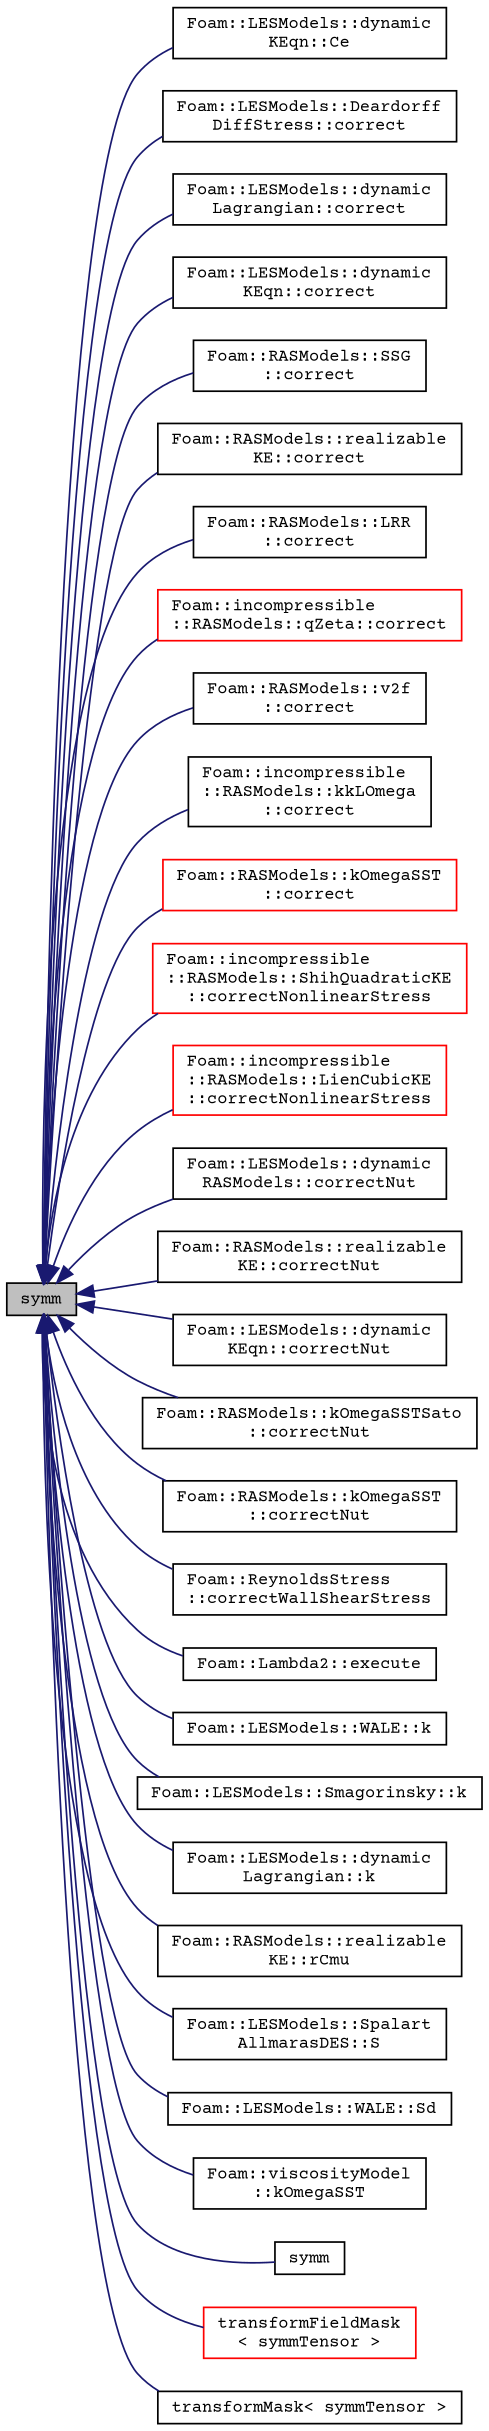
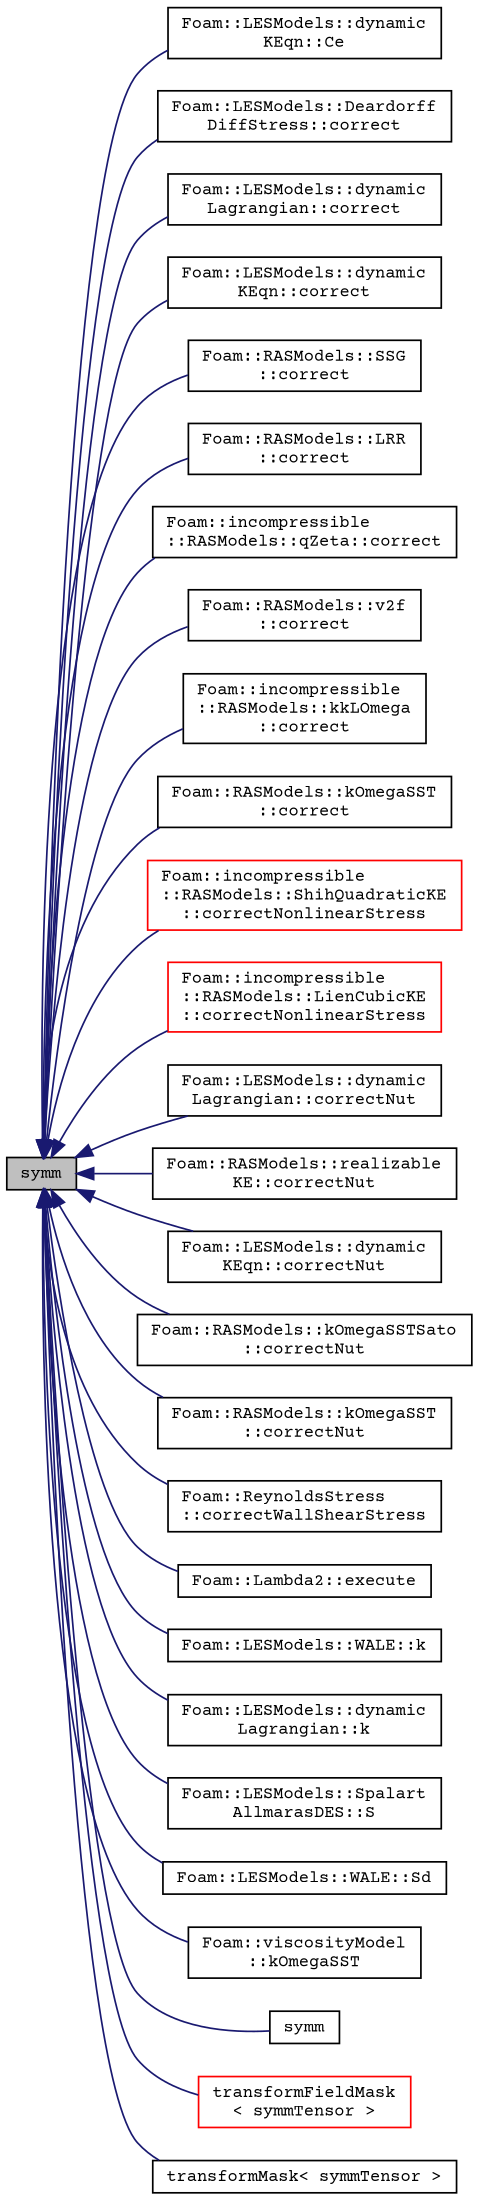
  digraph {
    fontname="Courier Prime"
    rankdir=LR
    node [color=black fontname="Courier Prime" fontsize=10 shape=record]
    edge [color=midnightblue dir=back fontname="Courier Prime" fontsize=10 labelfontname=Helvetica labelfontsize=10 style=solid]
    n1 [fillcolor=grey75 fontcolor=black height=0.2 label=symm style=filled width=0.4]
    n2 [height=0.2 label="Foam::LESModels::dynamic\lKEqn::Ce" width=0.4]
    n3 [height=0.2 label="Foam::LESModels::Deardorff\lDiffStress::correct" width=0.4]
    n4 [height=0.2 label="Foam::LESModels::dynamic\lLagrangian::correct" width=0.4]
    n5 [height=0.2 label="Foam::LESModels::dynamic\lKEqn::correct" width=0.4]
    n6 [height=0.2 label="Foam::RASModels::SSG\l::correct" width=0.4]
-   n7 [height=0.2 label="Foam::RASModels::realizable\lKE::correct" width=0.4]
    n8 [height=0.2 label="Foam::RASModels::LRR\l::correct" width=0.4]
-   n9 [color=red height=0.2 label="Foam::incompressible\l::RASModels::qZeta::correct" width=0.4]
+   n9 [height=0.2 label="Foam::incompressible\l::RASModels::qZeta::correct" width=0.4]
    n10 [height=0.2 label="Foam::RASModels::v2f\l::correct" width=0.4]
    n11 [height=0.2 label="Foam::incompressible\l::RASModels::kkLOmega\l::correct" width=0.4]
-   n12 [color=red height=0.2 label="Foam::RASModels::kOmegaSST\l::correct" width=0.4]
+   n12 [height=0.2 label="Foam::RASModels::kOmegaSST\l::correct" width=0.4]
    n13 [color=red height=0.2 label="Foam::incompressible\l::RASModels::ShihQuadraticKE\l::correctNonlinearStress" width=0.4]
    n14 [color=red height=0.2 label="Foam::incompressible\l::RASModels::LienCubicKE\l::correctNonlinearStress" width=0.4]
-   n15 [height=0.2 label="Foam::LESModels::dynamic\lRASModels::correctNut" width=0.4]
+   n15 [height=0.2 label="Foam::LESModels::dynamic\lLagrangian::correctNut" width=0.4]
    n16 [height=0.2 label="Foam::RASModels::realizable\lKE::correctNut" width=0.4]
    n17 [height=0.2 label="Foam::LESModels::dynamic\lKEqn::correctNut" width=0.4]
    n18 [height=0.2 label="Foam::RASModels::kOmegaSSTSato\l::correctNut" width=0.4]
    n19 [height=0.2 label="Foam::RASModels::kOmegaSST\l::correctNut" width=0.4]
    n20 [height=0.2 label="Foam::ReynoldsStress\l::correctWallShearStress" width=0.4]
    n21 [height=0.2 label="Foam::Lambda2::execute" width=0.4]
    n22 [height=0.2 label="Foam::LESModels::WALE::k" width=0.4]
-   n23 [height=0.2 label="Foam::LESModels::Smagorinsky::k" width=0.4]
    n24 [height=0.2 label="Foam::LESModels::dynamic\lLagrangian::k" width=0.4]
-   n25 [height=0.2 label="Foam::RASModels::realizable\lKE::rCmu" width=0.4]
    n26 [height=0.2 label="Foam::LESModels::Spalart\lAllmarasDES::S" width=0.4]
    n27 [height=0.2 label="Foam::LESModels::WALE::Sd" width=0.4]
    n28 [height=0.2 label="Foam::viscosityModel\l::kOmegaSST" width=0.4]
    n29 [height=0.2 label=symm width=0.4]
    n30 [color=red height=0.2 label="transformFieldMask\l\< symmTensor \>" width=0.4]
    n31 [height=0.2 label="transformMask\< symmTensor \>" width=0.4]
    n1 -> n2
    n1 -> n3
    n1 -> n4
    n1 -> n5
    n1 -> n6
-   n1 -> n7
    n1 -> n8
    n1 -> n9
    n1 -> n10
    n1 -> n11
    n1 -> n12
    n1 -> n13
    n1 -> n14
    n1 -> n15
    n1 -> n16
    n1 -> n17
    n1 -> n18
    n1 -> n19
    n1 -> n20
    n1 -> n21
    n1 -> n22
-   n1 -> n23
    n1 -> n24
-   n1 -> n25
    n1 -> n26
    n1 -> n27
    n1 -> n28
    n1 -> n29
    n1 -> n30
    n1 -> n31
  }
